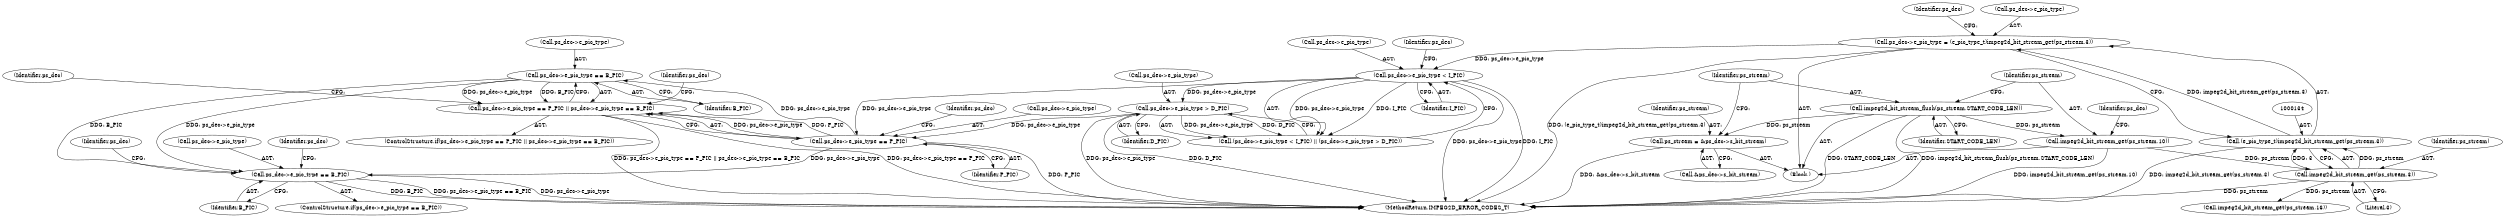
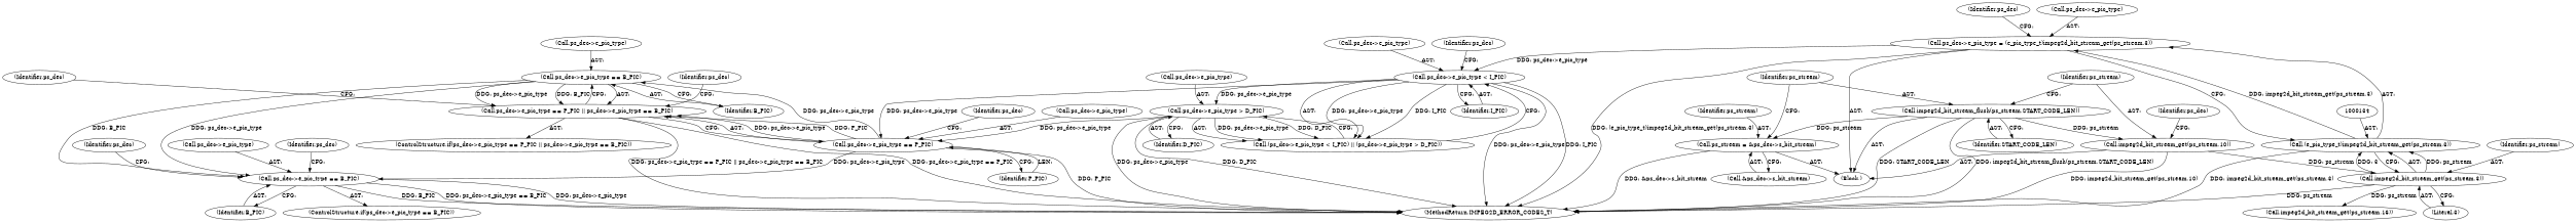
  digraph {
    n1 [label="(Call,ps_dec->e_pic_type == B_PIC)"]
    n2 [label="(Call,ps_dec->e_pic_type == P_PIC || ps_dec->e_pic_type == B_PIC)"]
    n3 [label="(Call,ps_dec->e_pic_type == B_PIC)"]
    n4 [label="(Identifier,B_PIC)"]
    n5 [label="(Call,ps_dec->e_pic_type == P_PIC)"]
    n6 [label="(MethodReturn,IMPEG2D_ERROR_CODES_T)"]
    n7 [label="(ControlStructure,if(ps_dec->e_pic_type == P_PIC || ps_dec->e_pic_type == B_PIC))"]
    n8 [label="(Identifier,B_PIC)"]
    n9 [label="(ControlStructure,if(ps_dec->e_pic_type == B_PIC))"]
    n10 [label="(Identifier,P_PIC)"]
    n11 [label="(Call,ps_dec->e_pic_type < I_PIC)"]
    n12 [label="(Call,ps_dec->e_pic_type > D_PIC)"]
    n13 [label="(Identifier,I_PIC)"]
    n14 [label="(Call,(ps_dec->e_pic_type < I_PIC) || (ps_dec->e_pic_type > D_PIC))"]
    n15 [label="(Identifier,D_PIC)"]
    n16 [label="(Call,ps_dec->e_pic_type = (e_pic_type_t)impeg2d_bit_stream_get(ps_stream,3))"]
    n17 [label="(Call,(e_pic_type_t)impeg2d_bit_stream_get(ps_stream,3))"]
    n18 [label="(Block,)"]
    n19 [label="(Call,impeg2d_bit_stream_get(ps_stream,3))"]
    n20 [label="(Call,impeg2d_bit_stream_get(ps_stream,16))"]
    n21 [label="(Literal,3)"]
    n22 [label="(Call,impeg2d_bit_stream_get(ps_stream,10))"]
    n23 [label="(Call,impeg2d_bit_stream_flush(ps_stream,START_CODE_LEN))"]
    n24 [label="(Identifier,START_CODE_LEN)"]
    n25 [label="(Call,ps_stream = &ps_dec->s_bit_stream)"]
    n26 [label="(Call,&ps_dec->s_bit_stream)"]
    n27 [label="(Identifier,ps_stream)"]
    n28 [label="(Identifier,ps_dec)"]
    n29 [label="(Identifier,ps_dec)"]
    n30 [label="(Call,ps_dec->e_pic_type)"]
    n31 [label="(Identifier,ps_stream)"]
    n32 [label="(Identifier,ps_dec)"]
    n33 [label="(Identifier,ps_dec)"]
    n34 [label="(Call,ps_dec->e_pic_type)"]
    n35 [label="(Call,ps_dec->e_pic_type)"]
    n36 [label="(Identifier,ps_stream)"]
    n37 [label="(Call,ps_dec->e_pic_type)"]
    n38 [label="(Call,ps_dec->e_pic_type)"]
    n39 [label="(Identifier,ps_dec)"]
    n40 [label="(Identifier,ps_dec)"]
    n41 [label="(Identifier,ps_dec)"]
    n42 [label="(Identifier,ps_dec)"]
    n43 [label="(Call,ps_dec->e_pic_type)"]
    n44 [label="(Identifier,ps_stream)"]
    1000134
    n1 -> n2 [label="AST: "]
    n1 -> n2 [label="DDG: ps_dec->e_pic_type"]
    n1 -> n2 [label="DDG: B_PIC"]
    n1 -> n3 [label="DDG: ps_dec->e_pic_type"]
    n1 -> n3 [label="DDG: B_PIC"]
    n1 -> n4 [label="CFG: "]
    n2 -> n1 [label="CFG: "]
    n2 -> n5 [label="CFG: "]
    n2 -> n6 [label="DDG: ps_dec->e_pic_type == P_PIC || ps_dec->e_pic_type == B_PIC"]
    n2 -> n6 [label="DDG: ps_dec->e_pic_type == P_PIC"]
    n2 -> n7 [label="AST: "]
    n3 -> n6 [label="DDG: ps_dec->e_pic_type == B_PIC"]
    n3 -> n6 [label="DDG: ps_dec->e_pic_type"]
    n3 -> n6 [label="DDG: B_PIC"]
    n3 -> n8 [label="CFG: "]
    n3 -> n9 [label="AST: "]
    n4 -> n1 [label="AST: "]
    n5 -> n1 [label="DDG: ps_dec->e_pic_type"]
    n5 -> n2 [label="AST: "]
    n5 -> n2 [label="DDG: ps_dec->e_pic_type"]
    n5 -> n2 [label="DDG: P_PIC"]
    n5 -> n3 [label="DDG: ps_dec->e_pic_type"]
    n5 -> n6 [label="DDG: P_PIC"]
    n5 -> n10 [label="CFG: "]
    n8 -> n3 [label="AST: "]
-   n10 -> n5 [label="AST: "]
+   n10 -> n5 [label="LEN: "]
    n11 -> n5 [label="DDG: ps_dec->e_pic_type"]
    n11 -> n6 [label="DDG: ps_dec->e_pic_type"]
    n11 -> n6 [label="DDG: I_PIC"]
    n11 -> n12 [label="DDG: ps_dec->e_pic_type"]
    n11 -> n13 [label="CFG: "]
    n11 -> n14 [label="AST: "]
    n11 -> n14 [label="DDG: ps_dec->e_pic_type"]
    n11 -> n14 [label="DDG: I_PIC"]
    n12 -> n5 [label="DDG: ps_dec->e_pic_type"]
    n12 -> n6 [label="DDG: ps_dec->e_pic_type"]
    n12 -> n6 [label="DDG: D_PIC"]
    n12 -> n14 [label="AST: "]
    n12 -> n14 [label="DDG: ps_dec->e_pic_type"]
    n12 -> n14 [label="DDG: D_PIC"]
    n12 -> n15 [label="CFG: "]
    n13 -> n11 [label="AST: "]
    n14 -> n11 [label="CFG: "]
    n14 -> n12 [label="CFG: "]
    n15 -> n12 [label="AST: "]
    n16 -> n6 [label="DDG: (e_pic_type_t)impeg2d_bit_stream_get(ps_stream,3)"]
    n16 -> n11 [label="DDG: ps_dec->e_pic_type"]
    n16 -> n17 [label="CFG: "]
    n16 -> n18 [label="AST: "]
    n17 -> n6 [label="DDG: impeg2d_bit_stream_get(ps_stream,3)"]
    n17 -> n16 [label="AST: "]
    n17 -> n16 [label="DDG: impeg2d_bit_stream_get(ps_stream,3)"]
    n17 -> n19 [label="CFG: "]
    n19 -> n6 [label="DDG: ps_stream"]
    n19 -> n17 [label="AST: "]
    n19 -> n17 [label="DDG: ps_stream"]
    n19 -> n17 [label="DDG: 3"]
    n19 -> n20 [label="DDG: ps_stream"]
    n19 -> n21 [label="CFG: "]
    n21 -> n19 [label="AST: "]
    n22 -> n6 [label="DDG: impeg2d_bit_stream_get(ps_stream,10)"]
    n22 -> n18 [label="AST: "]
    n22 -> n19 [label="DDG: ps_stream"]
    n23 -> n6 [label="DDG: START_CODE_LEN"]
    n23 -> n6 [label="DDG: impeg2d_bit_stream_flush(ps_stream,START_CODE_LEN)"]
    n23 -> n18 [label="AST: "]
    n23 -> n22 [label="DDG: ps_stream"]
    n23 -> n24 [label="CFG: "]
    n23 -> n25 [label="DDG: ps_stream"]
    n24 -> n23 [label="AST: "]
    n25 -> n6 [label="DDG: &ps_dec->s_bit_stream"]
    n25 -> n18 [label="AST: "]
    n25 -> n26 [label="CFG: "]
    n26 -> n25 [label="AST: "]
    n27 -> n23 [label="AST: "]
    n27 -> n25 [label="CFG: "]
    n28 -> n3 [label="CFG: "]
    n29 -> n5 [label="CFG: "]
    n30 -> n11 [label="AST: "]
    n31 -> n25 [label="AST: "]
    n32 -> n2 [label="CFG: "]
    n33 -> n16 [label="CFG: "]
    n34 -> n5 [label="AST: "]
    n35 -> n3 [label="AST: "]
    n36 -> n22 [label="AST: "]
    n36 -> n23 [label="CFG: "]
    n37 -> n16 [label="AST: "]
    n38 -> n12 [label="AST: "]
    n39 -> n2 [label="CFG: "]
    n40 -> n3 [label="CFG: "]
    n41 -> n11 [label="CFG: "]
    n42 -> n22 [label="CFG: "]
    n43 -> n1 [label="AST: "]
    n44 -> n19 [label="AST: "]
    1000134 -> n17 [label="AST: "]
  }
